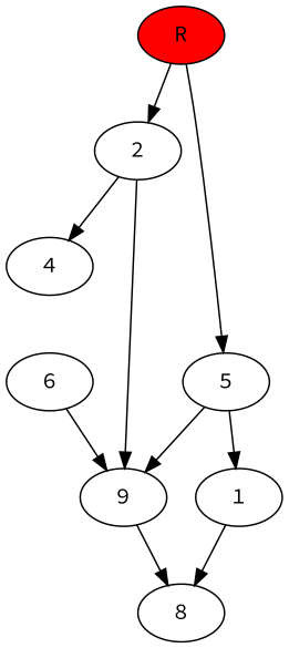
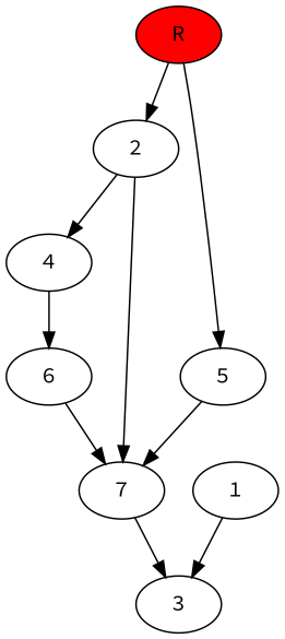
  digraph {
    fontname="Source Code Pro"
    node [fontname="Source Code Pro"]
    edge [fontname="Source Code Pro"]
    1
-   8
+   8 [label=3]
    2
    4
-   7 [label=9]
+   7
    6
    5
    R [fillcolor="#ff0000" style=filled]
    1 -> 8
    2 -> 4
    2 -> 7
+   4 -> 6
    7 -> 8
    6 -> 7
-   5 -> 1
    5 -> 7
    R -> 2
    R -> 5
  }
